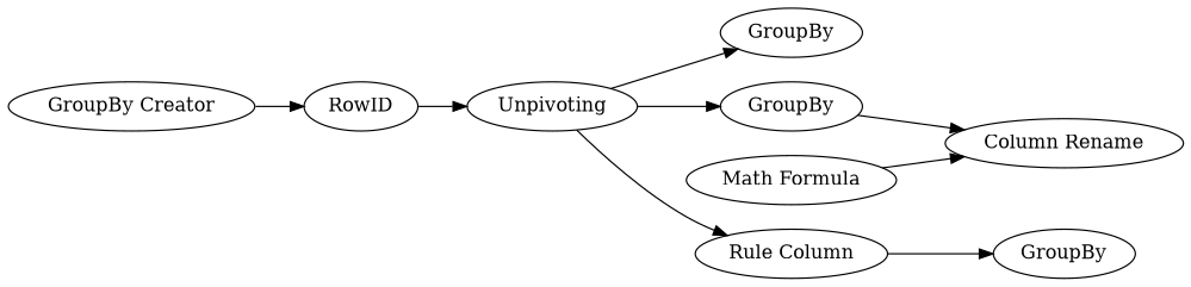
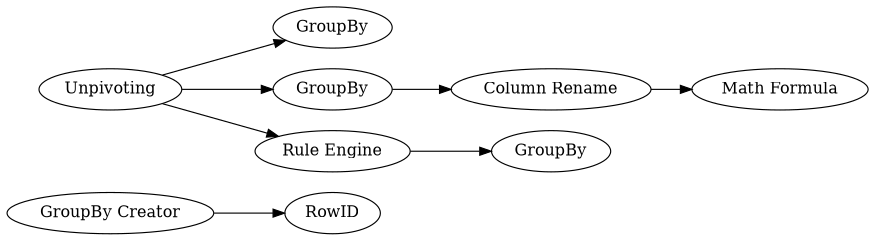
  digraph {
    rankdir=LR
    n1 [label="GroupBy Creator"]
    n2 [label=RowID]
    n3 [label=Unpivoting]
    n4 [label=GroupBy]
    n5 [label=GroupBy]
-   n6 [label="Rule Column"]
+   n6 [label="Rule Engine"]
    n7 [label="Column Rename"]
    n8 [label=GroupBy]
    n9 [label="Math Formula"]
    n1 -> n2
-   n2 -> n3
    n3 -> n4
    n3 -> n5
    n3 -> n6
    n5 -> n7
    n6 -> n8
-   n9 -> n7
+   n7 -> n9
  }
